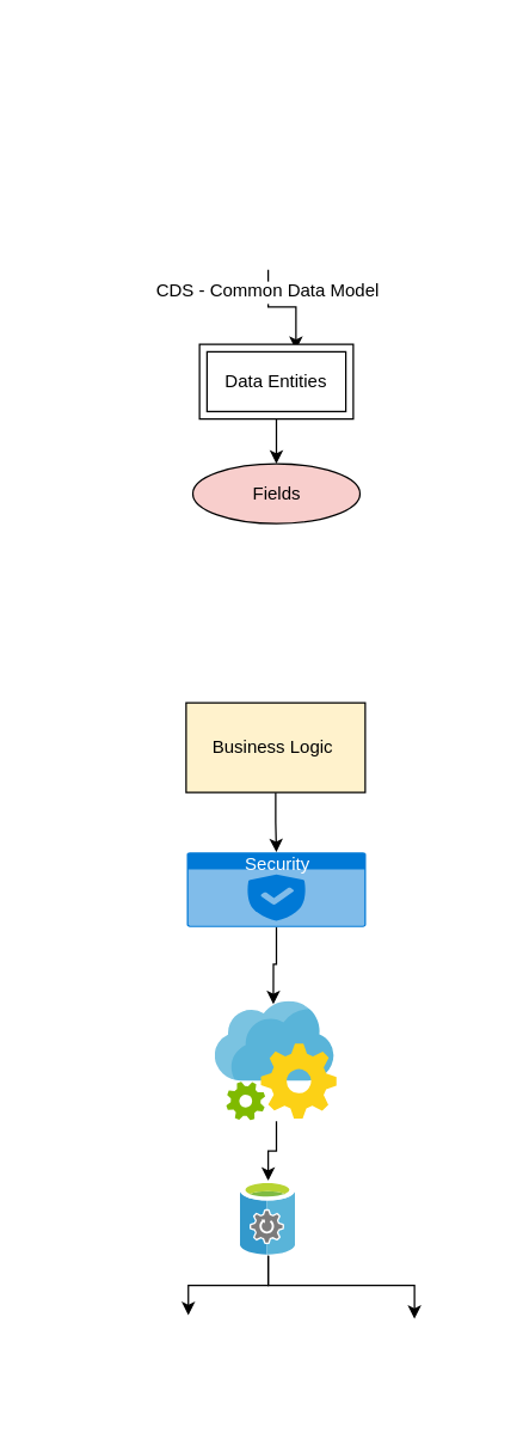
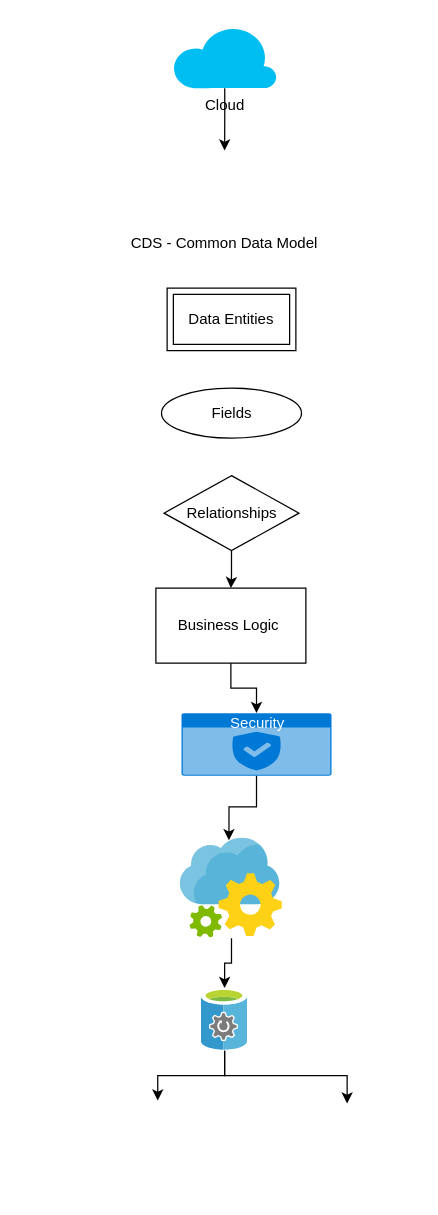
  <mxCell id="0" />
  <mxCell id="1" parent="0" />
- <mxCell id="4" style="edgeStyle=orthogonalEdgeStyle;rounded=0;orthogonalLoop=1;jettySize=auto;html=1;entryX=0.627;entryY=0.076;entryDx=0;entryDy=0;entryPerimeter=0;" edge="1" parent="1" source="5" target="7"><mxGeometry relative="1" as="geometry" /></mxCell>
+ <mxCell id="2" style="edgeStyle=orthogonalEdgeStyle;rounded=0;orthogonalLoop=1;jettySize=auto;html=1;" edge="1" parent="1" source="3" target="5"><mxGeometry relative="1" as="geometry" /></mxCell>
+ <mxCell id="3" value="Cloud" style="verticalLabelPosition=bottom;html=1;verticalAlign=top;align=center;strokeColor=none;fillColor=#00BEF2;shape=mxgraph.azure.cloud;" vertex="1" parent="1"><mxGeometry x="137.25" width="83.5" height="50" as="geometry" y="20" /></mxCell>
  <mxCell id="5" value="CDS - Common Data Model" style="shape=image;verticalLabelPosition=bottom;labelBackgroundColor=default;verticalAlign=top;aspect=fixed;imageAspect=0;image=https://static.thenounproject.com/png/1630971-200.png;" vertex="1" parent="1"><mxGeometry x="149" y="120" width="60" height="60" as="geometry" /></mxCell>
- <mxCell id="6" style="edgeStyle=orthogonalEdgeStyle;rounded=0;orthogonalLoop=1;jettySize=auto;html=1;exitX=0.5;exitY=1;exitDx=0;exitDy=0;" edge="1" parent="1" source="7" target="8"><mxGeometry relative="1" as="geometry" /></mxCell>
  <mxCell id="7" value="Data Entities" style="shape=ext;margin=3;double=1;whiteSpace=wrap;html=1;align=center;" vertex="1" parent="1"><mxGeometry x="133" y="230" width="103" height="50" as="geometry" /></mxCell>
- <mxCell id="8" value="Fields" style="ellipse;whiteSpace=wrap;html=1;align=center;fillColor=#f8cecc;" vertex="1" parent="1"><mxGeometry x="128.5" y="310" width="112" height="40" as="geometry" /></mxCell>
+ <mxCell id="8" value="Fields" style="ellipse;whiteSpace=wrap;html=1;align=center;" vertex="1" parent="1"><mxGeometry x="128.5" y="310" width="112" height="40" as="geometry" /></mxCell>
+ <mxCell id="9" style="edgeStyle=orthogonalEdgeStyle;rounded=0;orthogonalLoop=1;jettySize=auto;html=1;entryX=0.5;entryY=0;entryDx=0;entryDy=0;" edge="1" parent="1" source="10" target="12"><mxGeometry relative="1" as="geometry" /></mxCell>
+ <mxCell id="10" value="Relationships" style="shape=rhombus;perimeter=rhombusPerimeter;whiteSpace=wrap;html=1;align=center;" vertex="1" parent="1"><mxGeometry x="130.5" y="380" width="108" height="60" as="geometry" /></mxCell>
  <mxCell id="11" style="edgeStyle=orthogonalEdgeStyle;rounded=0;orthogonalLoop=1;jettySize=auto;html=1;entryX=0.5;entryY=0;entryDx=0;entryDy=0;entryPerimeter=0;" edge="1" parent="1" source="12" target="14"><mxGeometry relative="1" as="geometry" /></mxCell>
- <mxCell id="12" value="Business Logic&amp;nbsp;" style="rounded=0;whiteSpace=wrap;html=1;fillColor=#fff2cc;" vertex="1" parent="1"><mxGeometry x="124" y="470" width="120" height="60" as="geometry" /></mxCell>
+ <mxCell id="12" value="Business Logic&amp;nbsp;" style="rounded=0;whiteSpace=wrap;html=1;" vertex="1" parent="1"><mxGeometry x="124" y="470" width="120" height="60" as="geometry" /></mxCell>
  <mxCell id="13" style="edgeStyle=orthogonalEdgeStyle;rounded=0;orthogonalLoop=1;jettySize=auto;html=1;entryX=0.475;entryY=0.022;entryDx=0;entryDy=0;entryPerimeter=0;" edge="1" parent="1" source="14" target="16"><mxGeometry relative="1" as="geometry" /></mxCell>
- <mxCell id="14" value="Security" style="html=1;strokeColor=none;fillColor=#0079D6;labelPosition=center;verticalLabelPosition=middle;verticalAlign=top;align=center;fontSize=12;outlineConnect=0;spacingTop=-6;fontColor=#FFFFFF;sketch=0;shape=mxgraph.sitemap.security;" vertex="1" parent="1"><mxGeometry x="124.5" y="570" width="120" height="50" as="geometry" /></mxCell>
+ <mxCell id="14" value="Security" style="html=1;strokeColor=none;fillColor=#0079D6;labelPosition=center;verticalLabelPosition=middle;verticalAlign=top;align=center;fontSize=12;outlineConnect=0;spacingTop=-6;fontColor=#FFFFFF;sketch=0;shape=mxgraph.sitemap.security;" vertex="1" parent="1"><mxGeometry x="144.5" y="570" width="120" height="50" as="geometry" /></mxCell>
  <mxCell id="15" value="" style="edgeStyle=orthogonalEdgeStyle;rounded=0;orthogonalLoop=1;jettySize=auto;html=1;" edge="1" parent="1" source="16" target="19"><mxGeometry relative="1" as="geometry" /></mxCell>
  <mxCell id="16" value="" style="sketch=0;aspect=fixed;html=1;points=[];align=center;image;fontSize=12;image=img/lib/mscae/App_Configuration.svg;" vertex="1" parent="1"><mxGeometry x="143.68" y="670" width="81.63" height="80" as="geometry" /></mxCell>
  <mxCell id="17" style="edgeStyle=orthogonalEdgeStyle;rounded=0;orthogonalLoop=1;jettySize=auto;html=1;entryX=0.75;entryY=0;entryDx=0;entryDy=0;" edge="1" parent="1" source="19" target="20"><mxGeometry relative="1" as="geometry" /></mxCell>
  <mxCell id="18" style="edgeStyle=orthogonalEdgeStyle;rounded=0;orthogonalLoop=1;jettySize=auto;html=1;" edge="1" parent="1" source="19" target="21"><mxGeometry relative="1" as="geometry"><Array as="points"><mxPoint x="179" y="860" /><mxPoint x="277" y="860" /></Array></mxGeometry></mxCell>
  <mxCell id="19" value="" style="sketch=0;aspect=fixed;html=1;points=[];align=center;image;fontSize=12;image=img/lib/mscae/StorSimple_Data_Managers.svg;" vertex="1" parent="1"><mxGeometry x="160.5" y="790" width="37" height="50" as="geometry" /></mxCell>
  <mxCell id="20" value="" style="shape=image;verticalLabelPosition=bottom;labelBackgroundColor=default;verticalAlign=top;aspect=fixed;imageAspect=0;image=https://accessorange.com/wp-content/uploads/2018/10/powerapps-logo.png;" vertex="1" parent="1"><mxGeometry x="20.5" y="880" width="140" height="70" as="geometry" /></mxCell>
  <mxCell id="21" value="" style="shape=image;verticalLabelPosition=bottom;labelBackgroundColor=default;verticalAlign=top;aspect=fixed;imageAspect=0;image=https://styles.redditmedia.com/t5_3fca9/styles/communityIcon_3kkskcro87x91.jpg;" vertex="1" parent="1"><mxGeometry x="225.31" y="882.38" width="102.25" height="57.62" as="geometry" /></mxCell>
